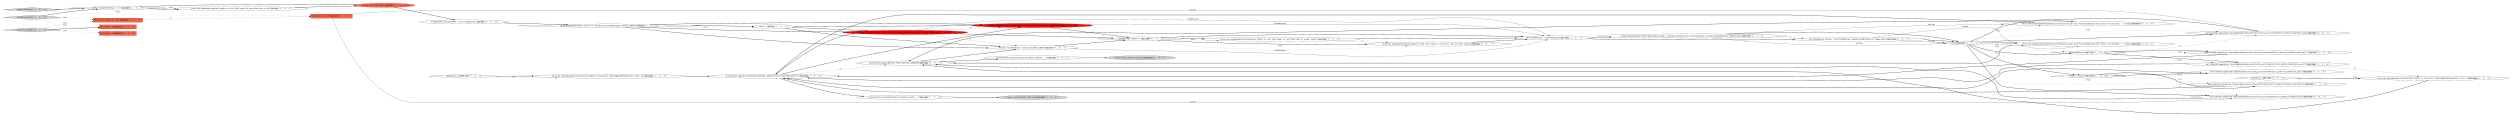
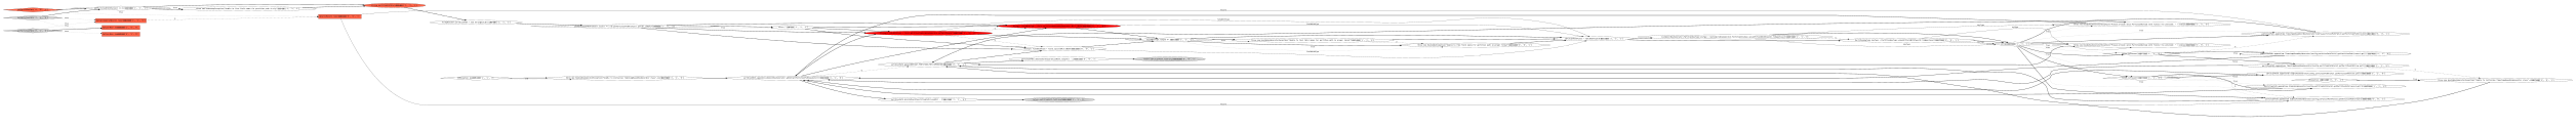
  digraph {
    fontname="JetBrains Mono"
    rankdir=LR
    node [fillcolor=white fontname="JetBrains Mono" shape=ellipse style=filled]
    edge [fontname="JetBrains Mono" style=bold]
    n1 [label="throw new HoodieKeyGeneratorException(\"Unable to initialise TimestampBasedKeyGenerator class\",ioe)@@@35@@@['1', '1', '0']"]
    n2 [label="partitionPath.append(customAvroKeyGenerator.getDefaultPartitionPathSeparator())@@@40@@@['1', '1', '0']"]
    n3 [label="partitionPath.append(DEFAULT_PARTITION_PATH_SEPARATOR)@@@30@@@['0', '0', '1']"]
    n4 [fillcolor=red label="String(( fieldWithType = field.split(customAvroKeyGenerator.getSplitRegex())@@@12@@@['1', '0', '0']"]
    n5 [fillcolor=red label="String(( fieldWithType = field.split(customAvroKeyGenerator.SPLIT_REGEX)@@@12@@@['0', '1', '0']"]
    n6 [label="partitionPath.deleteCharAt(partitionPath.length() - 1)@@@42@@@['1', '1', '0']"]
    n7 [label="throw new HoodieKeyGeneratorException(\"Please provide valid PartitionKeyType with fields! You provided: \" + keyType)@@@28@@@['0', '0', '1']"]
    n8 [label="String(( fieldWithType = field.split(SPLIT_REGEX)@@@12@@@['0', '0', '1']"]
    n9 [label="partitionPath.deleteCharAt(partitionPath.length() - 1)@@@32@@@['0', '0', '1']"]
    n10 [fillcolor=lightgray label="getPartitionPath['1', '0', '0']" shape=diamond]
    n11 [fillcolor=tomato label="Option<Row> row@@@2@@@['1', '0', '0']" shape=box]
    n12 [fillcolor=tomato label="Option<GenericRecord> record@@@2@@@['1', '1', '0']" shape=box]
    n13 [label="getPartitionPathFields() == null@@@3@@@['1', '1', '1']" shape=diamond]
    n14 [fillcolor=tomato label="GenericRecord record@@@2@@@['0', '0', '1']" shape=box]
    n15 [fillcolor=tomato label="String partitionPathField@@@6@@@['1', '1', '1']"]
    n16 [label="throw new HoodieKeyException(\"Unable to find field names for partition path in cfg\")@@@4@@@['1', '1', '1']"]
-   n17 [fillcolor=lightgray label="getPartitionPath['0', '0', '1']" shape=diamond]
+   n17 [fillcolor=tomato label="getPartitionPath['0', '0', '1']" shape=diamond]
    n18 [label="partitionPath.append(new SimpleAvroKeyGenerator(config,partitionPathField).getPartitionPath(record))@@@19@@@['0', '0', '1']"]
    n19 [label="partitionPath.append(new TimestampBasedAvroKeyGenerator(config,partitionPathField).getPartitionPath(record))@@@22@@@['0', '0', '1']"]
    n20 [label="partitionPath.append(new SimpleKeyGenerator(config,partitionPathField).getPartitionPath(record.get()))@@@20@@@['1', '1', '0']"]
    n21 [label="throw new HoodieKeyGeneratorException(\"Unable to initialise TimestampBasedKeyGenerator class\",e)@@@25@@@['0', '0', '1']"]
    n22 [label="record.isPresent()@@@19@@@['1', '1', '0']" shape=diamond]
    n23 [label="partitionPath.append(new SimpleKeyGenerator(config,partitionPathField).getPartitionPath(row.get()))@@@23@@@['1', '1', '0']"]
    n24 [fillcolor=tomato label="Option<Row> row@@@2@@@['0', '1', '0']" shape=box]
    n25 [label="StringBuilder partitionPath = new StringBuilder()@@@7@@@['1', '1', '1']"]
    n26 [label="getPartitionPathFields().size() == 1 && getPartitionPathFields().get(0).isEmpty()@@@8@@@['1', '1', '1']" shape=diamond]
    n27 [label="return \"\"@@@9@@@['1', '1', '1']"]
    n28 [label="partitionPathField = fieldWithType(0(@@@16@@@['1', '1', '1']"]
    n29 [label="fieldWithType.length != 2@@@13@@@['1', '1', '1']" shape=diamond]
    n30 [label="PartitionKeyType keyType = PartitionKeyType.valueOf(fieldWithType(1(.toUpperCase())@@@17@@@['0', '0', '1']"]
    n31 [label="CustomAvroKeyGenerator.PartitionKeyType keyType = CustomAvroKeyGenerator.PartitionKeyType.valueOf(fieldWithType(1(.toUpperCase())@@@17@@@['1', '1', '0']"]
    n32 [label="throw new HoodieKeyException(\"Unable to find field names for partition path in proper format\")@@@14@@@['0', '0', '1']"]
    n33 [label="throw new HoodieKeyGeneratorException(\"Unable to find field names for partition path in proper format\")@@@14@@@['1', '1', '0']"]
    n34 [label="keyType@@@18@@@['1', '1', '1']" shape=diamond]
    n35 [label="throw new HoodieKeyGeneratorException(\"Please provide valid PartitionKeyType with fields! You provided: \" + keyType)@@@38@@@['1', '1', '0']"]
    n36 [fillcolor=lightgray label="return partitionPath.toString()@@@33@@@['0', '0', '1']"]
    n37 [fillcolor=lightgray label="getPartitionPath['0', '1', '0']" shape=diamond]
    n38 [label="record.isPresent()@@@27@@@['1', '1', '0']" shape=diamond]
    n39 [label="partitionPath.append(new TimestampBasedKeyGenerator(config,partitionPathField).getPartitionPath(row.get()))@@@31@@@['1', '1', '0']"]
    n40 [label="partitionPath.append(new TimestampBasedKeyGenerator(config,partitionPathField).getPartitionPath(record.get()))@@@28@@@['1', '1', '0']"]
    n41 [label="IOException e@@@24@@@['0', '0', '1']" shape=diamond]
    n42 [fillcolor=lightgray label="return partitionPath.toString()@@@43@@@['1', '1', '0']"]
    n43 [label="IOException ioe@@@34@@@['1', '1', '0']" shape=diamond]
    n1 -> n2
    n2 -> n3 [label=0 style=dashed]
    n2 -> n4
    n2 -> n5
    n2 -> n6
    n3 -> n8
    n3 -> n9
    n4 -> n5 [label=0 style=dashed]
    n4 -> n8 [label=0 style=dashed]
    n4 -> n28 [label=fieldWithType style=solid]
    n4 -> n29
    n5 -> n28 [label=fieldWithType style=solid]
    n5 -> n29
    n6 -> n42
    n7 -> n3
    n8 -> n28 [label=fieldWithType style=solid]
    n8 -> n29
    n9 -> n36
    n10 -> n11 [label=true style=dotted]
    n10 -> n12 [label=true style=dotted]
    n10 -> n13
    n12 -> n14 [label=0 style=dashed]
    n13 -> n15
    n13 -> n16
    n13 -> n16 [label=true style=dotted]
    n14 -> n18 [label=record style=solid]
    n14 -> n19 [label=record style=solid]
    n15 -> n25
    n16 -> n15
    n17 -> n13
    n17 -> n14 [label=true style=dotted]
    n18 -> n3
    n19 -> n3
    n20 -> n2
    n21 -> n3
    n22 -> n18 [label=0 style=dashed]
    n22 -> n20 [label=true style=dotted]
    n22 -> n20
    n22 -> n23 [label=false style=dotted]
    n22 -> n23
    n23 -> n2
    n25 -> n26
    n26 -> n4
    n26 -> n5
    n26 -> n8
    n26 -> n27
    n26 -> n27 [label=true style=dotted]
    n27 -> n4
    n27 -> n5
    n27 -> n8
    n28 -> n30
    n28 -> n31
    n29 -> n28
    n29 -> n32
    n29 -> n32 [label=true style=dotted]
    n29 -> n33 [label=true style=dotted]
    n29 -> n33
    n30 -> n7 [label=keyType style=solid]
    n30 -> n34 [label=keyType style=solid]
    n30 -> n34
    n31 -> n30 [label=0 style=dashed]
    n31 -> n34
    n31 -> n34 [label=keyType style=solid]
    n31 -> n35 [label=keyType style=solid]
    n32 -> n28
    n33 -> n28
    n33 -> n32 [label=0 style=dashed]
    n34 -> n7
    n34 -> n7 [label=true style=dotted]
    n34 -> n18 [label=true style=dotted]
    n34 -> n18
    n34 -> n19
    n34 -> n19 [label=true style=dotted]
    n34 -> n22
    n34 -> n22 [label=true style=dotted]
    n34 -> n35 [label=true style=dotted]
    n34 -> n35
    n34 -> n38
    n34 -> n38 [label=true style=dotted]
    n35 -> n2
    n37 -> n11
    n37 -> n12 [label=true style=dotted]
    n37 -> n24 [label=true style=dotted]
    n38 -> n19 [label=0 style=dashed]
    n38 -> n39
    n38 -> n39 [label=false style=dotted]
    n38 -> n40
    n38 -> n40 [label=true style=dotted]
    n39 -> n2
    n39 -> n21 [label=0 style=dashed]
    n40 -> n2
    n41 -> n21 [label=true style=dotted]
    n41 -> n21
    n43 -> n1 [label=true style=dotted]
    n43 -> n1
  }
